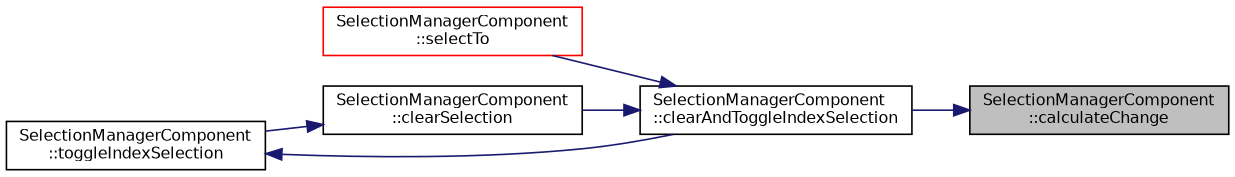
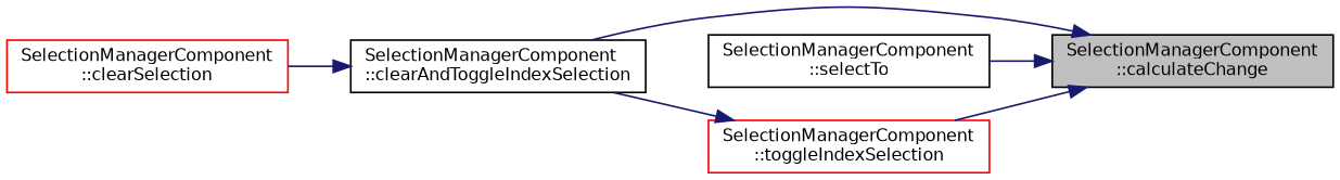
  digraph {
    rankdir=RL
    node [color=black fillcolor=white fontname=Helvetica fontsize=10 shape=record style=filled]
    edge [color=midnightblue dir=back fontname=Helvetica fontsize=10 labelfontname=Helvetica labelfontsize=10 style=solid]
    n1 [fillcolor=grey75 fontcolor=black height=0.2 label="SelectionManagerComponent\l::calculateChange" width=0.4]
    n2 [height=0.2 label="SelectionManagerComponent\l::clearAndToggleIndexSelection" width=0.4]
-   n3 [color=red height=0.2 label="SelectionManagerComponent\l::selectTo" width=0.4]
-   n4 [height=0.2 label="SelectionManagerComponent\l::toggleIndexSelection" width=0.4]
-   n5 [height=0.2 label="SelectionManagerComponent\l::clearSelection" width=0.4]
+   n3 [height=0.2 label="SelectionManagerComponent\l::selectTo" width=0.4]
+   n4 [color=red height=0.2 label="SelectionManagerComponent\l::toggleIndexSelection" width=0.4]
+   n5 [color=red height=0.2 label="SelectionManagerComponent\l::clearSelection" width=0.4]
    n1 -> n2
-   n2 -> n3
-   n5 -> n4
+   n1 -> n3
+   n1 -> n4
    n2 -> n5
    n4 -> n2
  }
